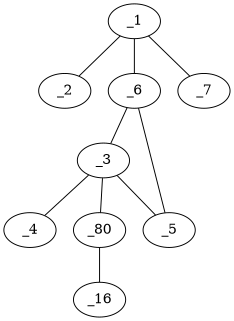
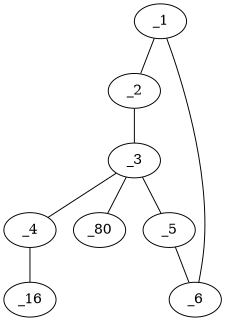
  graph {
    node [charge=0 chem=1 symbol="C  " x=3.7321 y=0.25]
    edge [valence=1]
    _1 [y=0.75]
    _2 [chem=2 symbol="O  " x=4.5981]
    _6 [x=2.866]
-   _7 [y=1.75]
    _3 [x=4.5981 y=-0.75]
    _4 [x=3.732 y=-1.25]
    n7 [chem=2 label=_80 symbol="O  " x=5.4641 y=-1.25]
    _5 [x=2.866 y=-0.75]
    n9 [label=_16 x=5.4641 y=-2.25]
    _1 -- _2
    _1 -- _6
-   _1 -- _7
-   _6 -- _3
+   _2 -- _3
    _3 -- _4
    _3 -- n7
    _3 -- _5
-   n7 -- n9
+   _4 -- n9
    _5 -- _6
  }
